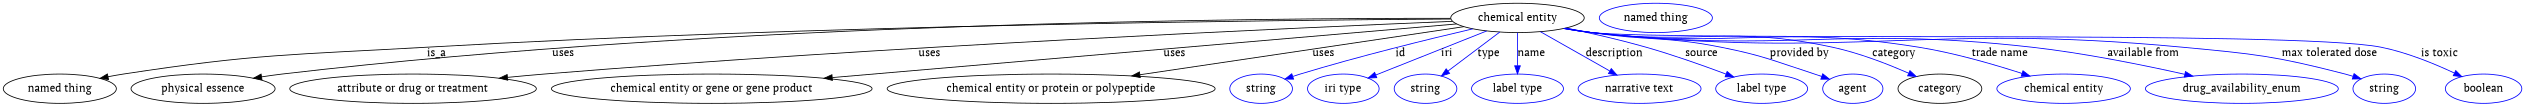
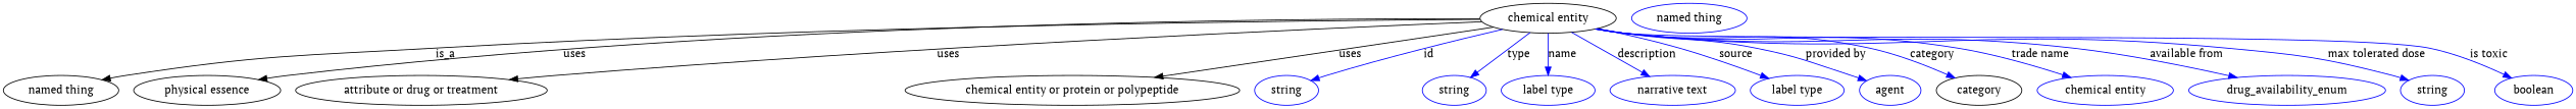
  digraph {
    fontname="PT Serif"
    node [fontname="PT Serif" color=blue]
    edge [fontname="PT Serif" color=blue style=solid]
    n1 [height=0.5 label="chemical entity" width=2.2748 color=""]
    "named thing" [height=0.5 width=1.9318 color=""]
    "physical essence" [height=0.5 width=2.4553 color=""]
    n4 [height=0.5 label="attribute or drug or treatment" width=4.2066 color=""]
-   "chemical entity or gene or gene product" [height=0.5 width=5.4703 color=""]
    "chemical entity or protein or polypeptide" [height=0.5 width=5.5967 color=""]
    n7 [height=0.5 label=string width=1.0652]
-   n8 [height=0.5 label="iri type" width=1.2277]
    n9 [height=0.5 label=string width=1.0652]
    n10 [height=0.5 label="label type" width=1.5707]
    n11 [height=0.5 label="narrative text" width=2.0943]
    n12 [height=0.5 label="label type" width=1.5707]
    n13 [height=0.5 label=agent width=1.0291]
    category [height=0.5 width=1.4263 color=""]
    n15 [height=0.5 label="chemical entity" width=2.2748]
    n16 [height=0.5 label=drug_availability_enum width=3.2858]
    n17 [height=0.5 label=string width=1.0652]
    n18 [height=0.5 label=boolean width=1.2999]
    n19 [height=0.5 label="named thing" width=1.9318]
    n1 -> "named thing" [label=is_a color="" style=""]
    n1 -> "physical essence" [label=uses color="" style=""]
    n1 -> n4 [label=uses color="" style=""]
-   n1 -> "chemical entity or gene or gene product" [label=uses color="" style=""]
    n1 -> "chemical entity or protein or polypeptide" [label=uses color="" style=""]
    n1 -> n7 [label=id]
-   n1 -> n8 [label=iri]
    n1 -> n9 [label=type]
    n1 -> n10 [label=name]
    n1 -> n11 [label=description]
    n1 -> n12 [label=source]
    n1 -> n13 [label="provided by"]
    n1 -> category [label=category]
    n1 -> n15 [label="trade name"]
    n1 -> n16 [label="available from"]
    n1 -> n17 [label="max tolerated dose"]
    n1 -> n18 [label="is toxic"]
  }
